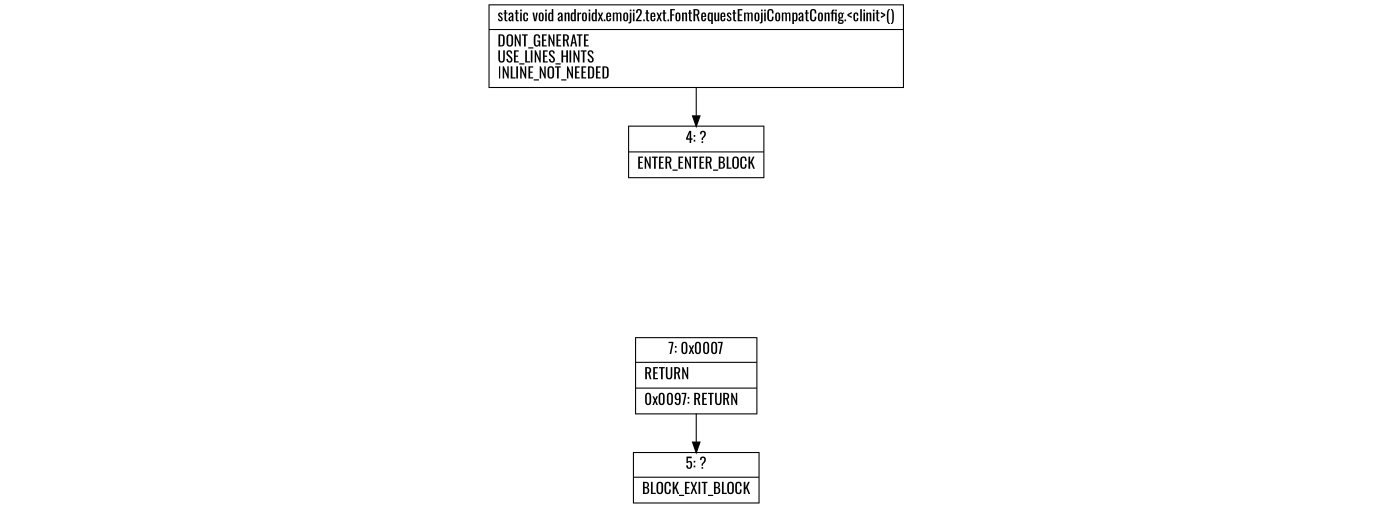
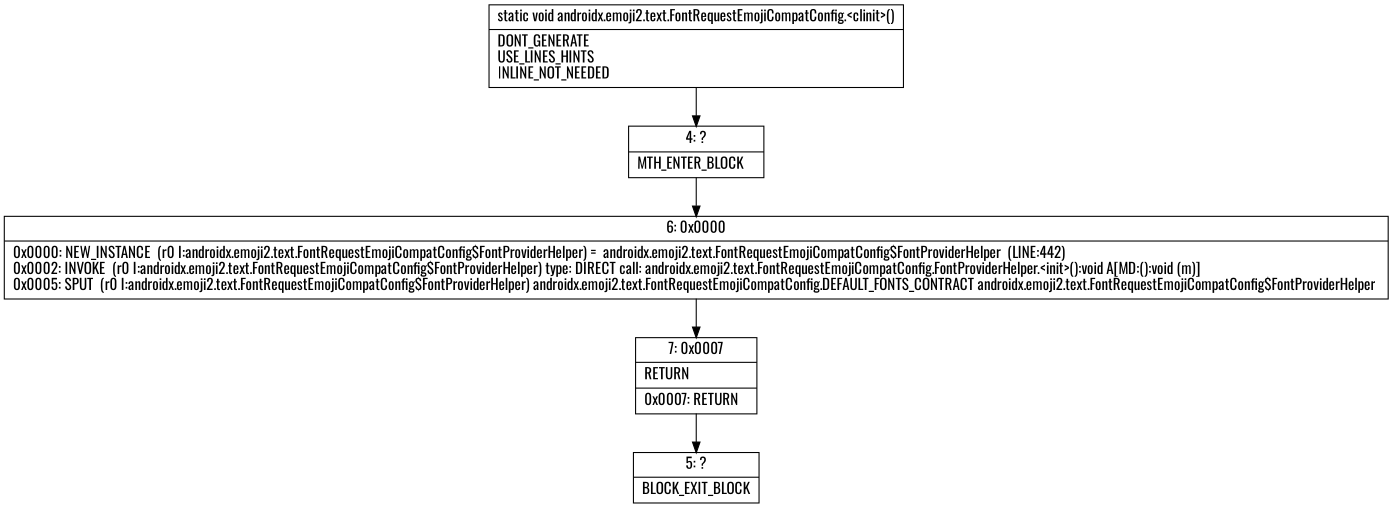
  digraph {
    fontname=Oswald
    node [fontname=Oswald shape=record]
    edge [fontname=Oswald]
-   n1 [label="{4\:\ ?|ENTER_ENTER_BLOCK\l}"]
-   n3 [label="{7\:\ 0x0007|RETURN\l|0x0097: RETURN   \l}"]
+   n1 [label="{4\:\ ?|MTH_ENTER_BLOCK\l}"]
+   n2 [label="{6\:\ 0x0000|0x0000: NEW_INSTANCE  (r0 I:androidx.emoji2.text.FontRequestEmojiCompatConfig$FontProviderHelper) =  androidx.emoji2.text.FontRequestEmojiCompatConfig$FontProviderHelper  (LINE:442)\l0x0002: INVOKE  (r0 I:androidx.emoji2.text.FontRequestEmojiCompatConfig$FontProviderHelper) type: DIRECT call: androidx.emoji2.text.FontRequestEmojiCompatConfig.FontProviderHelper.\<init\>():void A[MD:():void (m)]\l0x0005: SPUT  (r0 I:androidx.emoji2.text.FontRequestEmojiCompatConfig$FontProviderHelper) androidx.emoji2.text.FontRequestEmojiCompatConfig.DEFAULT_FONTS_CONTRACT androidx.emoji2.text.FontRequestEmojiCompatConfig$FontProviderHelper \l}"]
+   n3 [label="{7\:\ 0x0007|RETURN\l|0x0007: RETURN   \l}"]
    n4 [label="{5\:\ ?|BLOCK_EXIT_BLOCK\l}"]
    n5 [label="{static void androidx.emoji2.text.FontRequestEmojiCompatConfig.\<clinit\>()  | DONT_GENERATE\lUSE_LINES_HINTS\lINLINE_NOT_NEEDED\l}"]
+   n1 -> n2
+   n2 -> n3
    n3 -> n4
    n5 -> n1
  }
